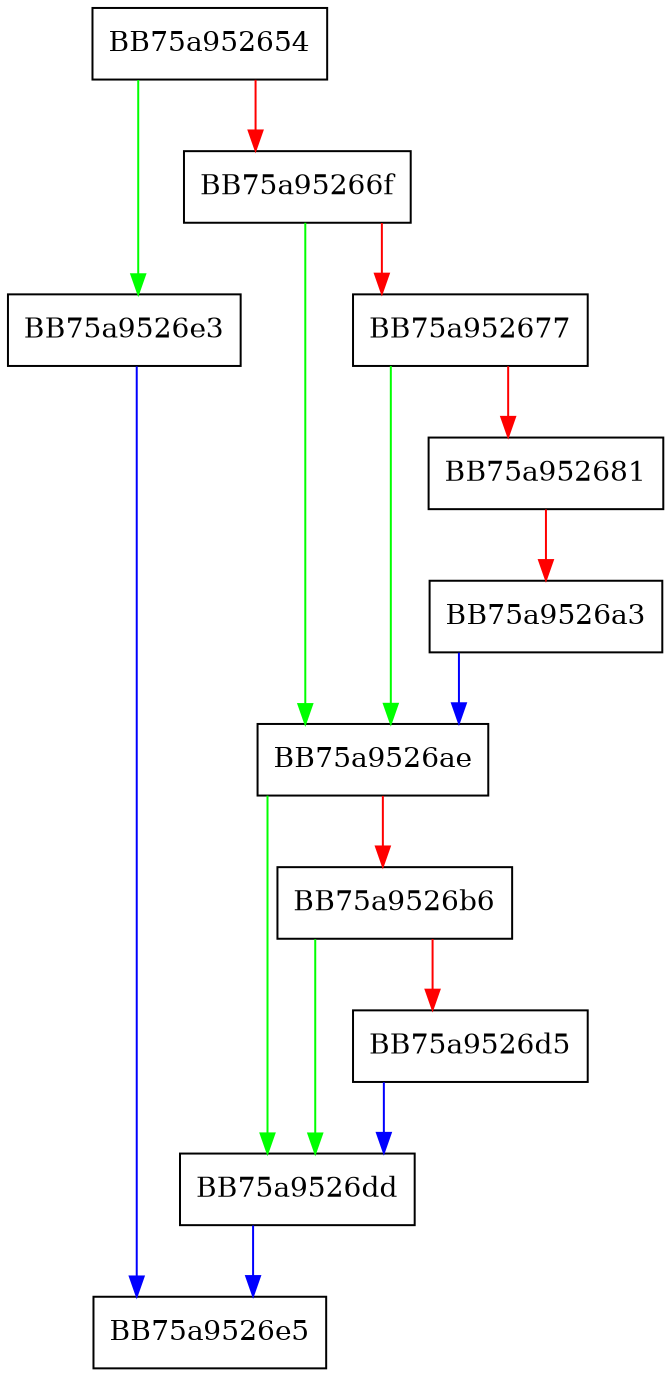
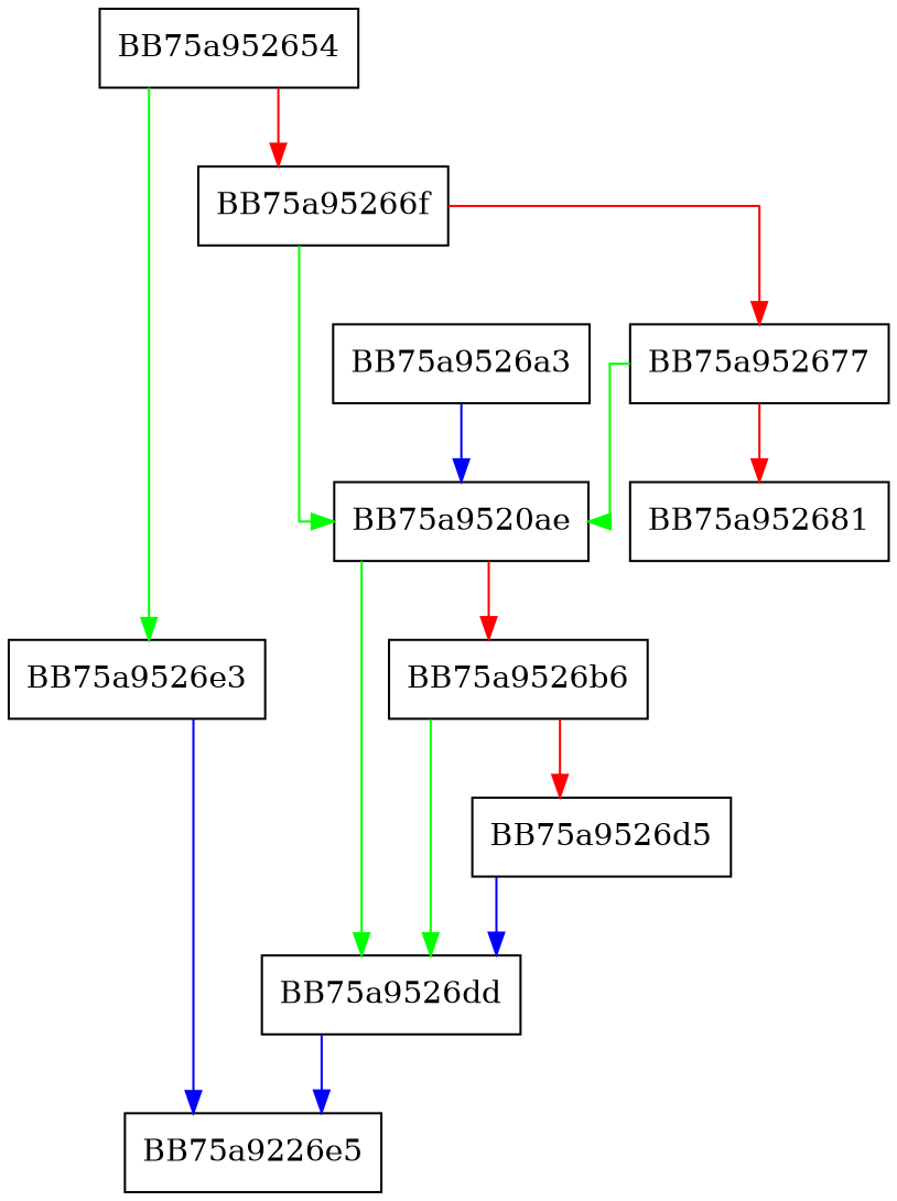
  digraph {
    splines=ortho
    node [shape=box]
    edge [color=red]
    BB75a952654
    BB75a9526e3
    BB75a95266f
-   BB75a9526e5
-   BB75a9526ae
+   BB75a9526e5 [label=BB75a9226e5]
+   BB75a9526ae [label=BB75a9520ae]
    BB75a952677
    BB75a9526dd
    BB75a9526b6
    BB75a952681
    BB75a9526d5
    BB75a9526a3
    BB75a952654 -> BB75a9526e3 [color=green]
    BB75a952654 -> BB75a95266f
    BB75a9526e3 -> BB75a9526e5 [color=blue]
    BB75a95266f -> BB75a9526ae [color=green]
    BB75a95266f -> BB75a952677
    BB75a9526ae -> BB75a9526dd [color=green]
    BB75a9526ae -> BB75a9526b6
    BB75a952677 -> BB75a9526ae [color=green]
    BB75a952677 -> BB75a952681
    BB75a9526dd -> BB75a9526e5 [color=blue]
    BB75a9526b6 -> BB75a9526dd [color=green]
    BB75a9526b6 -> BB75a9526d5
-   BB75a952681 -> BB75a9526a3
    BB75a9526d5 -> BB75a9526dd [color=blue]
    BB75a9526a3 -> BB75a9526ae [color=blue]
  }
